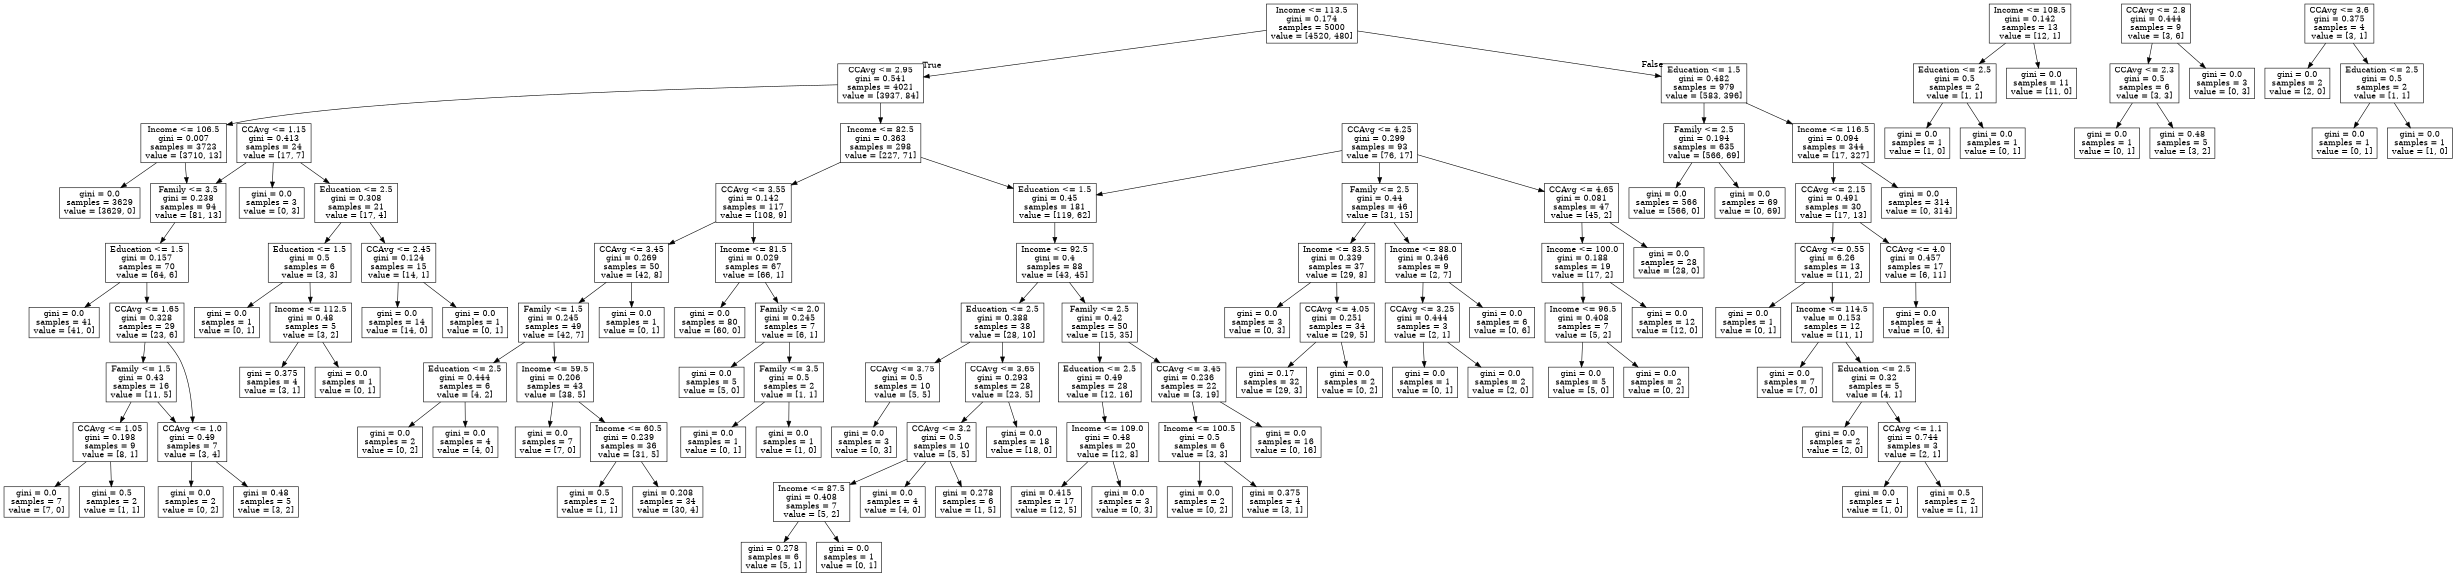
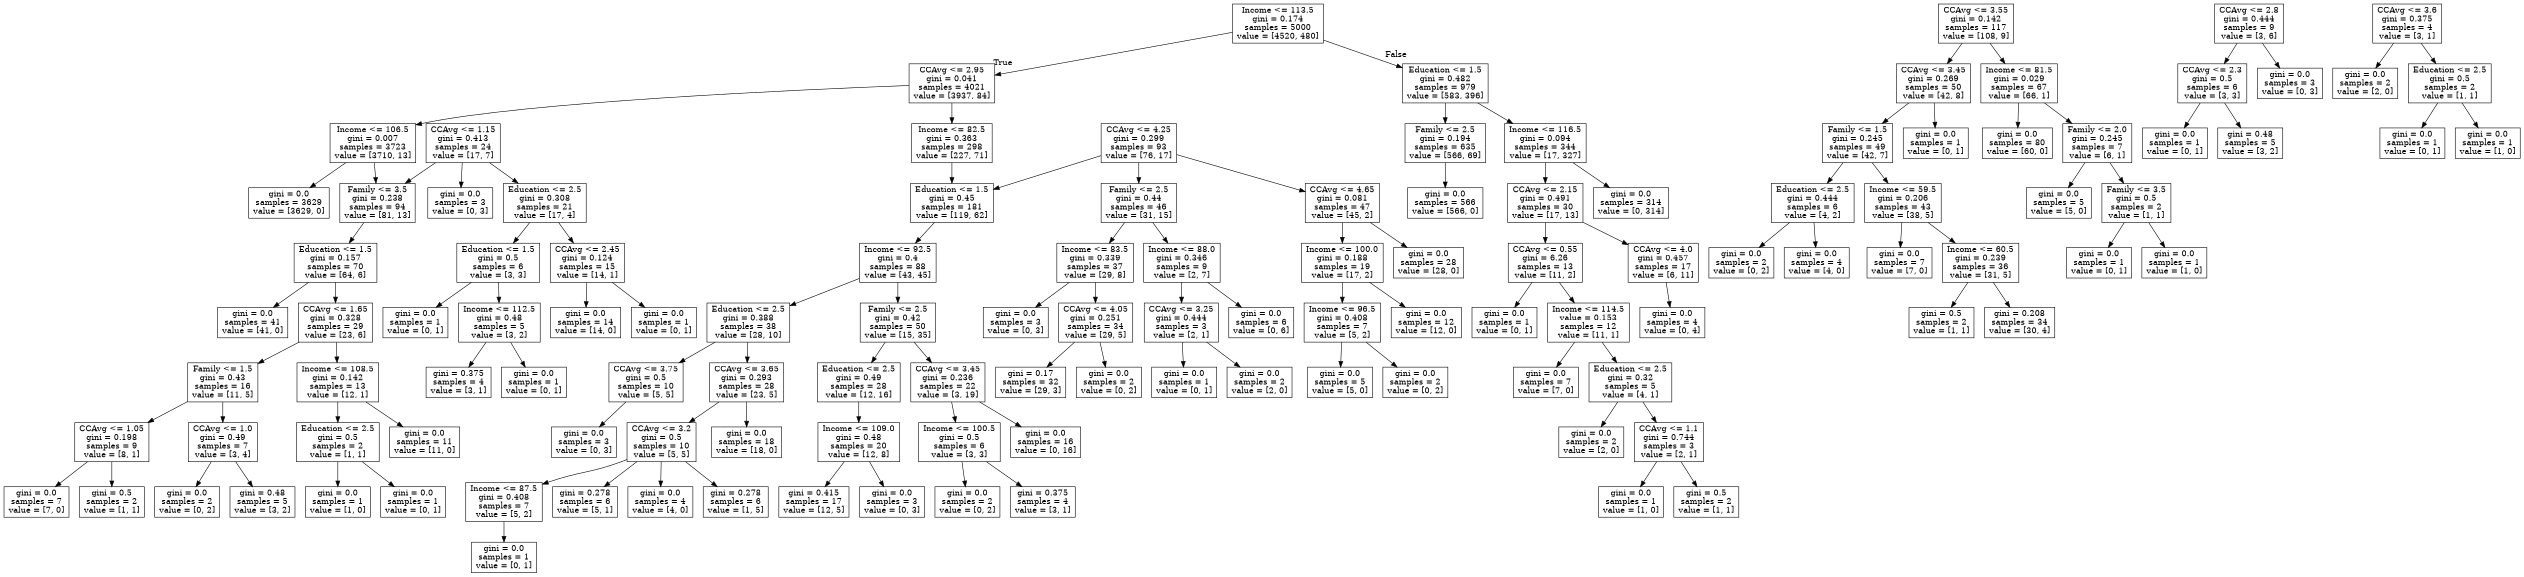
  digraph {
    node [shape=box]
    n1 [label="Income <= 113.5\ngini = 0.174\nsamples = 5000\nvalue = [4520, 480]"]
-   n2 [label="CCAvg <= 2.95\ngini = 0.541\nsamples = 4021\nvalue = [3937, 84]"]
+   n2 [label="CCAvg <= 2.95\ngini = 0.041\nsamples = 4021\nvalue = [3937, 84]"]
    n3 [label="Education <= 1.5\ngini = 0.482\nsamples = 979\nvalue = [583, 396]"]
    n4 [label="Income <= 106.5\ngini = 0.007\nsamples = 3723\nvalue = [3710, 13]"]
    n5 [label="Income <= 82.5\ngini = 0.363\nsamples = 298\nvalue = [227, 71]"]
    n6 [label="Family <= 2.5\ngini = 0.194\nsamples = 635\nvalue = [566, 69]"]
    n7 [label="Income <= 116.5\ngini = 0.094\nsamples = 344\nvalue = [17, 327]"]
    n8 [label="gini = 0.0\nsamples = 3629\nvalue = [3629, 0]"]
    n9 [label="Family <= 3.5\ngini = 0.238\nsamples = 94\nvalue = [81, 13]"]
    n10 [label="CCAvg <= 3.55\ngini = 0.142\nsamples = 117\nvalue = [108, 9]"]
    n11 [label="Education <= 1.5\ngini = 0.45\nsamples = 181\nvalue = [119, 62]"]
    n12 [label="Education <= 1.5\ngini = 0.157\nsamples = 70\nvalue = [64, 6]"]
    n13 [label="gini = 0.0\nsamples = 41\nvalue = [41, 0]"]
    n14 [label="CCAvg <= 1.65\ngini = 0.328\nsamples = 29\nvalue = [23, 6]"]
    n15 [label="CCAvg <= 1.15\ngini = 0.413\nsamples = 24\nvalue = [17, 7]"]
    n16 [label="gini = 0.0\nsamples = 3\nvalue = [0, 3]"]
    n17 [label="Education <= 2.5\ngini = 0.308\nsamples = 21\nvalue = [17, 4]"]
    n18 [label="Family <= 1.5\ngini = 0.43\nsamples = 16\nvalue = [11, 5]"]
    n19 [label="Income <= 108.5\ngini = 0.142\nsamples = 13\nvalue = [12, 1]"]
    n20 [label="CCAvg <= 1.05\ngini = 0.198\nsamples = 9\nvalue = [8, 1]"]
    n21 [label="CCAvg <= 1.0\ngini = 0.49\nsamples = 7\nvalue = [3, 4]"]
    n22 [label="Education <= 2.5\ngini = 0.5\nsamples = 2\nvalue = [1, 1]"]
    n23 [label="gini = 0.0\nsamples = 11\nvalue = [11, 0]"]
    n24 [label="gini = 0.0\nsamples = 7\nvalue = [7, 0]"]
    n25 [label="gini = 0.5\nsamples = 2\nvalue = [1, 1]"]
    n26 [label="gini = 0.0\nsamples = 2\nvalue = [0, 2]"]
    n27 [label="gini = 0.48\nsamples = 5\nvalue = [3, 2]"]
    n28 [label="gini = 0.0\nsamples = 1\nvalue = [1, 0]"]
    n29 [label="gini = 0.0\nsamples = 1\nvalue = [0, 1]"]
    n30 [label="Education <= 1.5\ngini = 0.5\nsamples = 6\nvalue = [3, 3]"]
    n31 [label="CCAvg <= 2.45\ngini = 0.124\nsamples = 15\nvalue = [14, 1]"]
    n32 [label="gini = 0.0\nsamples = 1\nvalue = [0, 1]"]
    n33 [label="Income <= 112.5\ngini = 0.48\nsamples = 5\nvalue = [3, 2]"]
    n34 [label="gini = 0.0\nsamples = 14\nvalue = [14, 0]"]
    n35 [label="gini = 0.0\nsamples = 1\nvalue = [0, 1]"]
    n36 [label="gini = 0.375\nsamples = 4\nvalue = [3, 1]"]
    n37 [label="gini = 0.0\nsamples = 1\nvalue = [0, 1]"]
    n38 [label="CCAvg <= 3.45\ngini = 0.269\nsamples = 50\nvalue = [42, 8]"]
    n39 [label="Income <= 81.5\ngini = 0.029\nsamples = 67\nvalue = [66, 1]"]
    n40 [label="Income <= 92.5\ngini = 0.4\nsamples = 88\nvalue = [43, 45]"]
    n41 [label="Family <= 1.5\ngini = 0.245\nsamples = 49\nvalue = [42, 7]"]
    n42 [label="gini = 0.0\nsamples = 1\nvalue = [0, 1]"]
    n43 [label="gini = 0.0\nsamples = 80\nvalue = [60, 0]"]
    n44 [label="Family <= 2.0\ngini = 0.245\nsamples = 7\nvalue = [6, 1]"]
    n45 [label="Education <= 2.5\ngini = 0.444\nsamples = 6\nvalue = [4, 2]"]
    n46 [label="Income <= 59.5\ngini = 0.206\nsamples = 43\nvalue = [38, 5]"]
    n47 [label="gini = 0.0\nsamples = 2\nvalue = [0, 2]"]
    n48 [label="gini = 0.0\nsamples = 4\nvalue = [4, 0]"]
    n49 [label="gini = 0.0\nsamples = 7\nvalue = [7, 0]"]
    n50 [label="Income <= 60.5\ngini = 0.239\nsamples = 36\nvalue = [31, 5]"]
    n51 [label="gini = 0.5\nsamples = 2\nvalue = [1, 1]"]
    n52 [label="gini = 0.208\nsamples = 34\nvalue = [30, 4]"]
    n53 [label="gini = 0.0\nsamples = 5\nvalue = [5, 0]"]
    n54 [label="Family <= 3.5\ngini = 0.5\nsamples = 2\nvalue = [1, 1]"]
    n55 [label="gini = 0.0\nsamples = 1\nvalue = [0, 1]"]
    n56 [label="gini = 0.0\nsamples = 1\nvalue = [1, 0]"]
    n57 [label="CCAvg <= 4.25\ngini = 0.299\nsamples = 93\nvalue = [76, 17]"]
    n58 [label="Family <= 2.5\ngini = 0.44\nsamples = 46\nvalue = [31, 15]"]
    n59 [label="CCAvg <= 4.65\ngini = 0.081\nsamples = 47\nvalue = [45, 2]"]
    n60 [label="Education <= 2.5\ngini = 0.388\nsamples = 38\nvalue = [28, 10]"]
    n61 [label="Family <= 2.5\ngini = 0.42\nsamples = 50\nvalue = [15, 35]"]
    n62 [label="Income <= 83.5\ngini = 0.339\nsamples = 37\nvalue = [29, 8]"]
    n63 [label="Income <= 88.0\ngini = 0.346\nsamples = 9\nvalue = [2, 7]"]
    n64 [label="Income <= 100.0\ngini = 0.188\nsamples = 19\nvalue = [17, 2]"]
    n65 [label="gini = 0.0\nsamples = 28\nvalue = [28, 0]"]
    n66 [label="gini = 0.0\nsamples = 3\nvalue = [0, 3]"]
    n67 [label="CCAvg <= 4.05\ngini = 0.251\nsamples = 34\nvalue = [29, 5]"]
    n68 [label="CCAvg <= 3.25\ngini = 0.444\nsamples = 3\nvalue = [2, 1]"]
    n69 [label="gini = 0.0\nsamples = 6\nvalue = [0, 6]"]
    n70 [label="gini = 0.17\nsamples = 32\nvalue = [29, 3]"]
    n71 [label="gini = 0.0\nsamples = 2\nvalue = [0, 2]"]
    n72 [label="gini = 0.0\nsamples = 1\nvalue = [0, 1]"]
    n73 [label="gini = 0.0\nsamples = 2\nvalue = [2, 0]"]
    n74 [label="Income <= 96.5\ngini = 0.408\nsamples = 7\nvalue = [5, 2]"]
    n75 [label="gini = 0.0\nsamples = 12\nvalue = [12, 0]"]
    n76 [label="gini = 0.0\nsamples = 5\nvalue = [5, 0]"]
    n77 [label="gini = 0.0\nsamples = 2\nvalue = [0, 2]"]
    n78 [label="CCAvg <= 3.75\ngini = 0.5\nsamples = 10\nvalue = [5, 5]"]
    n79 [label="CCAvg <= 3.65\ngini = 0.293\nsamples = 28\nvalue = [23, 5]"]
    n80 [label="Education <= 2.5\ngini = 0.49\nsamples = 28\nvalue = [12, 16]"]
    n81 [label="CCAvg <= 3.45\ngini = 0.236\nsamples = 22\nvalue = [3, 19]"]
    n82 [label="gini = 0.0\nsamples = 3\nvalue = [0, 3]"]
    n83 [label="CCAvg <= 3.2\ngini = 0.5\nsamples = 10\nvalue = [5, 5]"]
    n84 [label="gini = 0.0\nsamples = 18\nvalue = [18, 0]"]
    n85 [label="Income <= 87.5\ngini = 0.408\nsamples = 7\nvalue = [5, 2]"]
    n86 [label="gini = 0.278\nsamples = 6\nvalue = [5, 1]"]
    n87 [label="gini = 0.0\nsamples = 1\nvalue = [0, 1]"]
    n88 [label="gini = 0.0\nsamples = 4\nvalue = [4, 0]"]
    n89 [label="gini = 0.278\nsamples = 6\nvalue = [1, 5]"]
    n90 [label="Income <= 109.0\ngini = 0.48\nsamples = 20\nvalue = [12, 8]"]
    n91 [label="Income <= 100.5\ngini = 0.5\nsamples = 6\nvalue = [3, 3]"]
    n92 [label="gini = 0.0\nsamples = 16\nvalue = [0, 16]"]
    n93 [label="gini = 0.415\nsamples = 17\nvalue = [12, 5]"]
    n94 [label="gini = 0.0\nsamples = 3\nvalue = [0, 3]"]
    n95 [label="gini = 0.0\nsamples = 2\nvalue = [0, 2]"]
    n96 [label="gini = 0.375\nsamples = 4\nvalue = [3, 1]"]
    n97 [label="gini = 0.0\nsamples = 566\nvalue = [566, 0]"]
-   n98 [label="gini = 0.0\nsamples = 69\nvalue = [0, 69]"]
    n99 [label="CCAvg <= 2.15\ngini = 0.491\nsamples = 30\nvalue = [17, 13]"]
    n100 [label="gini = 0.0\nsamples = 314\nvalue = [0, 314]"]
    n101 [label="CCAvg <= 0.55\ngini = 6.26\nsamples = 13\nvalue = [11, 2]"]
    n102 [label="CCAvg <= 4.0\ngini = 0.457\nsamples = 17\nvalue = [6, 11]"]
    n103 [label="gini = 0.0\nsamples = 1\nvalue = [0, 1]"]
    n104 [label="Income <= 114.5\nvalue = 0.153\nsamples = 12\nvalue = [11, 1]"]
    n105 [label="gini = 0.0\nsamples = 4\nvalue = [0, 4]"]
    n106 [label="gini = 0.0\nsamples = 7\nvalue = [7, 0]"]
    n107 [label="Education <= 2.5\ngini = 0.32\nsamples = 5\nvalue = [4, 1]"]
    n108 [label="gini = 0.0\nsamples = 2\nvalue = [2, 0]"]
    n109 [label="CCAvg <= 1.1\ngini = 0.744\nsamples = 3\nvalue = [2, 1]"]
    n110 [label="gini = 0.0\nsamples = 1\nvalue = [1, 0]"]
    n111 [label="gini = 0.5\nsamples = 2\nvalue = [1, 1]"]
    n112 [label="CCAvg <= 2.8\ngini = 0.444\nsamples = 9\nvalue = [3, 6]"]
    n113 [label="CCAvg <= 2.3\ngini = 0.5\nsamples = 6\nvalue = [3, 3]"]
    n114 [label="gini = 0.0\nsamples = 3\nvalue = [0, 3]"]
    n115 [label="CCAvg <= 3.6\ngini = 0.375\nsamples = 4\nvalue = [3, 1]"]
    n116 [label="gini = 0.0\nsamples = 2\nvalue = [2, 0]"]
    n117 [label="Education <= 2.5\ngini = 0.5\nsamples = 2\nvalue = [1, 1]"]
    n118 [label="gini = 0.0\nsamples = 1\nvalue = [0, 1]"]
    n119 [label="gini = 0.48\nsamples = 5\nvalue = [3, 2]"]
    n120 [label="gini = 0.0\nsamples = 1\nvalue = [0, 1]"]
    n121 [label="gini = 0.0\nsamples = 1\nvalue = [1, 0]"]
    n1 -> n2 [headlabel=True labelangle=45 labeldistance=2.5]
    n1 -> n3 [headlabel=False labelangle=-45 labeldistance=2.5]
    n2 -> n4
    n2 -> n5
    n3 -> n6
    n3 -> n7
    n4 -> n8
    n4 -> n9
-   n5 -> n10
    n5 -> n11
    n6 -> n97
-   n6 -> n98
    n7 -> n99
    n7 -> n100
    n9 -> n12
    n10 -> n38
    n10 -> n39
    n11 -> n40
    n12 -> n13
    n12 -> n14
    n14 -> n18
-   n14 -> n21
+   n14 -> n19
    n15 -> n9
    n15 -> n16
    n15 -> n17
    n17 -> n30
    n17 -> n31
    n18 -> n20
    n18 -> n21
    n19 -> n22
    n19 -> n23
    n20 -> n24
    n20 -> n25
    n21 -> n26
    n21 -> n27
    n22 -> n28
    n22 -> n29
    n30 -> n32
    n30 -> n33
    n31 -> n34
    n31 -> n35
    n33 -> n36
    n33 -> n37
    n38 -> n41
    n38 -> n42
    n39 -> n43
    n39 -> n44
    n40 -> n60
    n40 -> n61
    n41 -> n45
    n41 -> n46
    n44 -> n53
    n44 -> n54
    n45 -> n47
    n45 -> n48
    n46 -> n49
    n46 -> n50
    n50 -> n51
    n50 -> n52
    n54 -> n55
    n54 -> n56
    n57 -> n11
    n57 -> n58
    n57 -> n59
    n58 -> n62
    n58 -> n63
    n59 -> n64
    n59 -> n65
    n60 -> n78
    n60 -> n79
    n61 -> n80
    n61 -> n81
    n62 -> n66
    n62 -> n67
    n63 -> n68
    n63 -> n69
    n64 -> n74
    n64 -> n75
    n67 -> n70
    n67 -> n71
    n68 -> n72
    n68 -> n73
    n74 -> n76
    n74 -> n77
    n78 -> n82
    n79 -> n83
    n79 -> n84
    n80 -> n90
    n81 -> n91
    n81 -> n92
    n83 -> n85
    n83 -> n88
    n83 -> n89
-   n85 -> n86
+   n83 -> n86
    n85 -> n87
    n90 -> n93
    n90 -> n94
    n91 -> n95
    n91 -> n96
    n99 -> n101
    n99 -> n102
    n101 -> n103
    n101 -> n104
    n102 -> n105
    n104 -> n106
    n104 -> n107
    n107 -> n108
    n107 -> n109
    n109 -> n110
    n109 -> n111
    n112 -> n113
    n112 -> n114
    n113 -> n118
    n113 -> n119
    n115 -> n116
    n115 -> n117
    n117 -> n120
    n117 -> n121
  }
